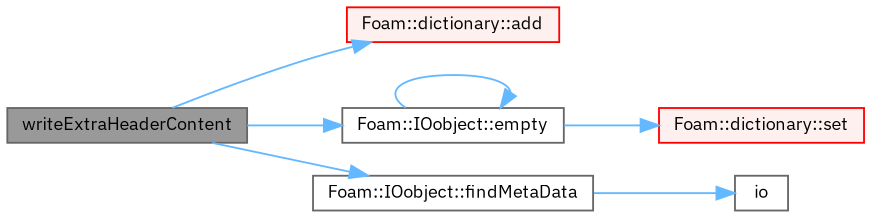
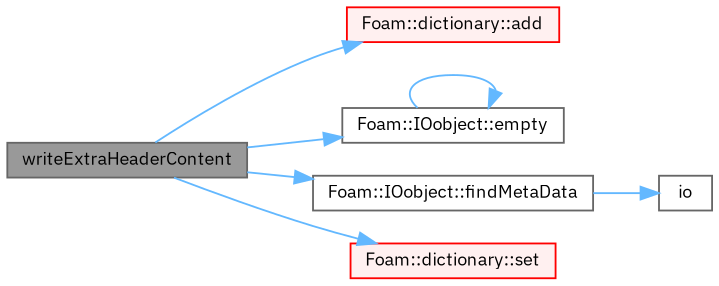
  digraph {
    fontname="IBM Plex Sans"
    rankdir=LR
    node [color=grey40 fillcolor=white fontname="IBM Plex Sans" fontsize=10 shape=box style=filled]
    edge [color=steelblue1 fontname="IBM Plex Sans" fontsize=10 labelfontname=Helvetica labelfontsize=10 style=solid]
    n1 [color=gray40 fillcolor=grey60 fontcolor=black height=0.2 label=writeExtraHeaderContent width=0.4]
    n2 [color=red fillcolor="#FFF0F0" height=0.2 label="Foam::dictionary::add" width=0.4]
    n3 [height=0.2 label="Foam::IOobject::empty" width=0.4]
    n4 [height=0.2 label="Foam::IOobject::findMetaData" width=0.4]
    n5 [color=red fillcolor="#FFF0F0" height=0.2 label="Foam::dictionary::set" width=0.4]
    n6 [height=0.2 label=io width=0.4]
    n1 -> n2
    n1 -> n3
    n1 -> n4
-   n3 -> n5
+   n1 -> n5
    n3 -> n3
    n4 -> n6
  }
